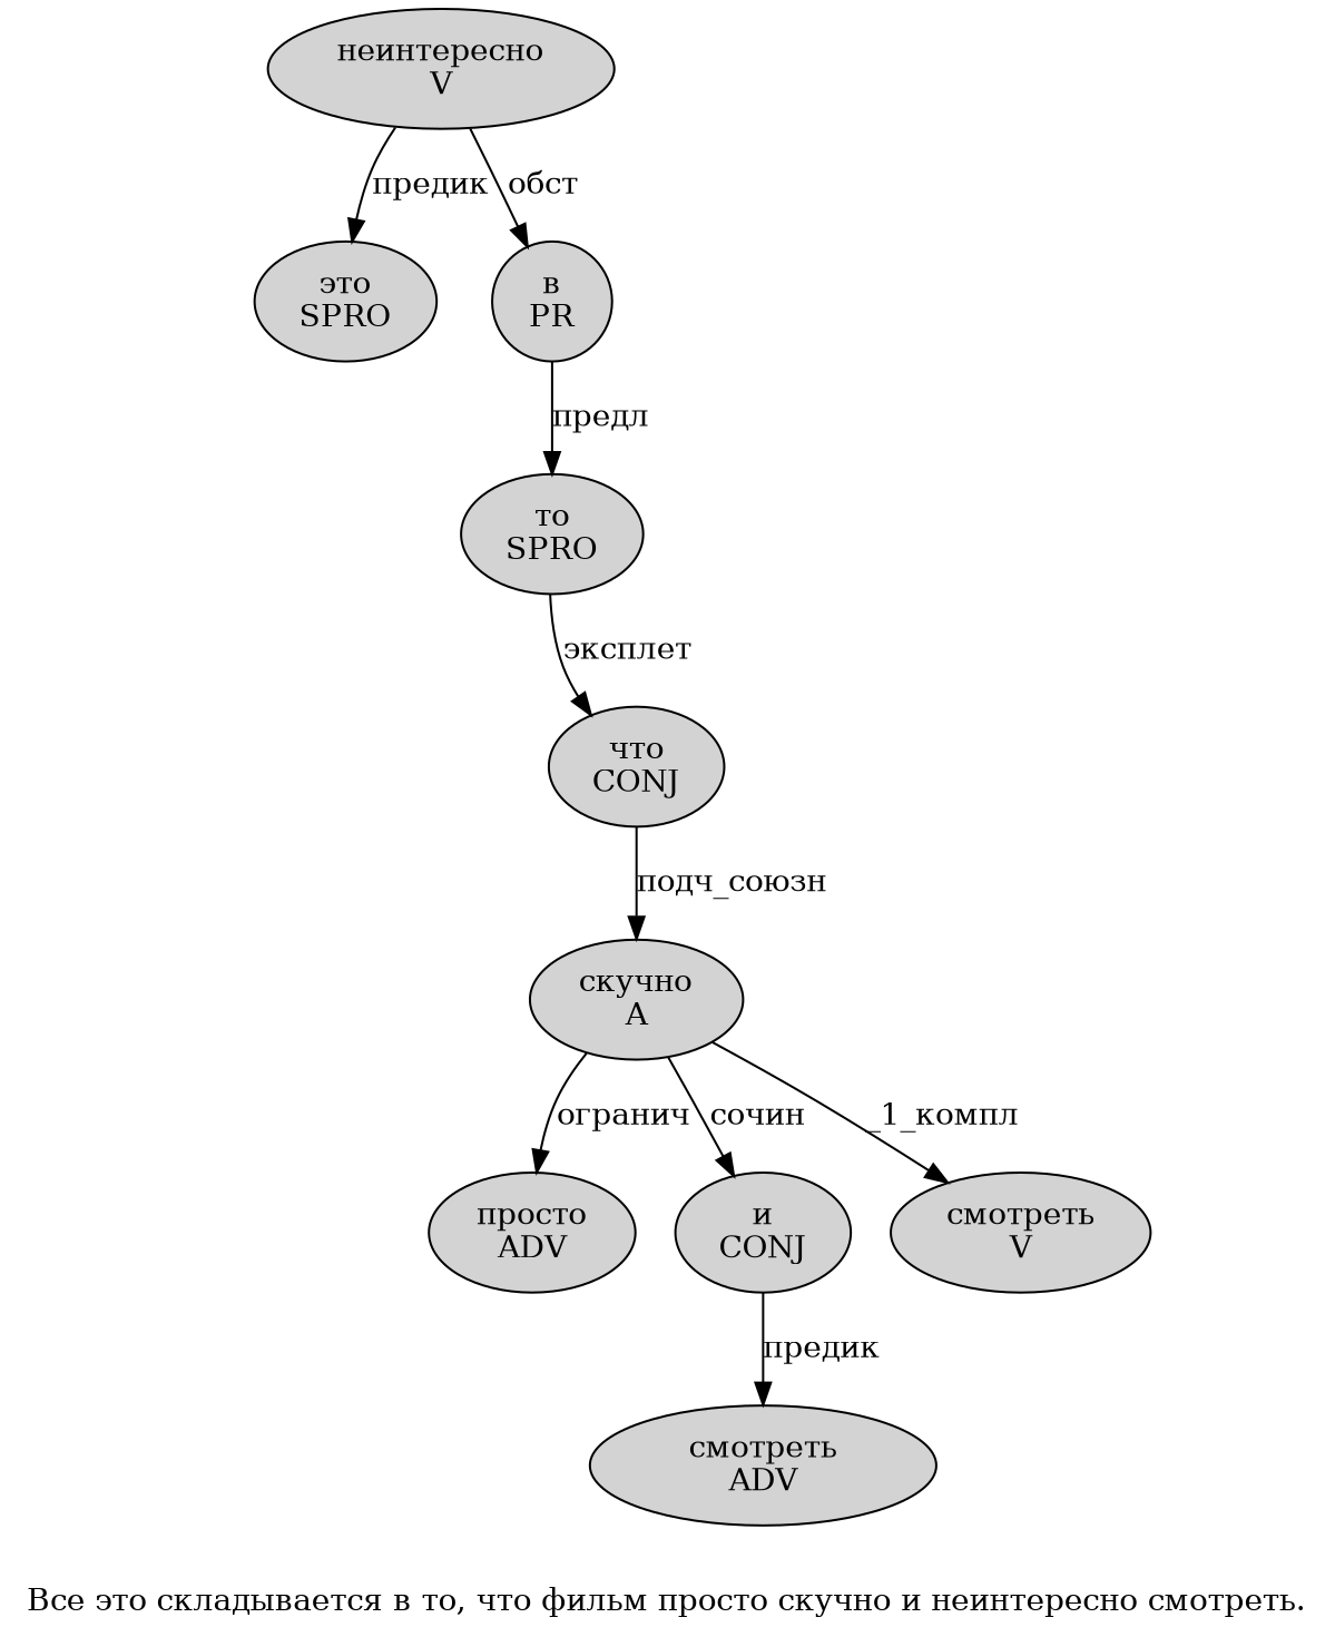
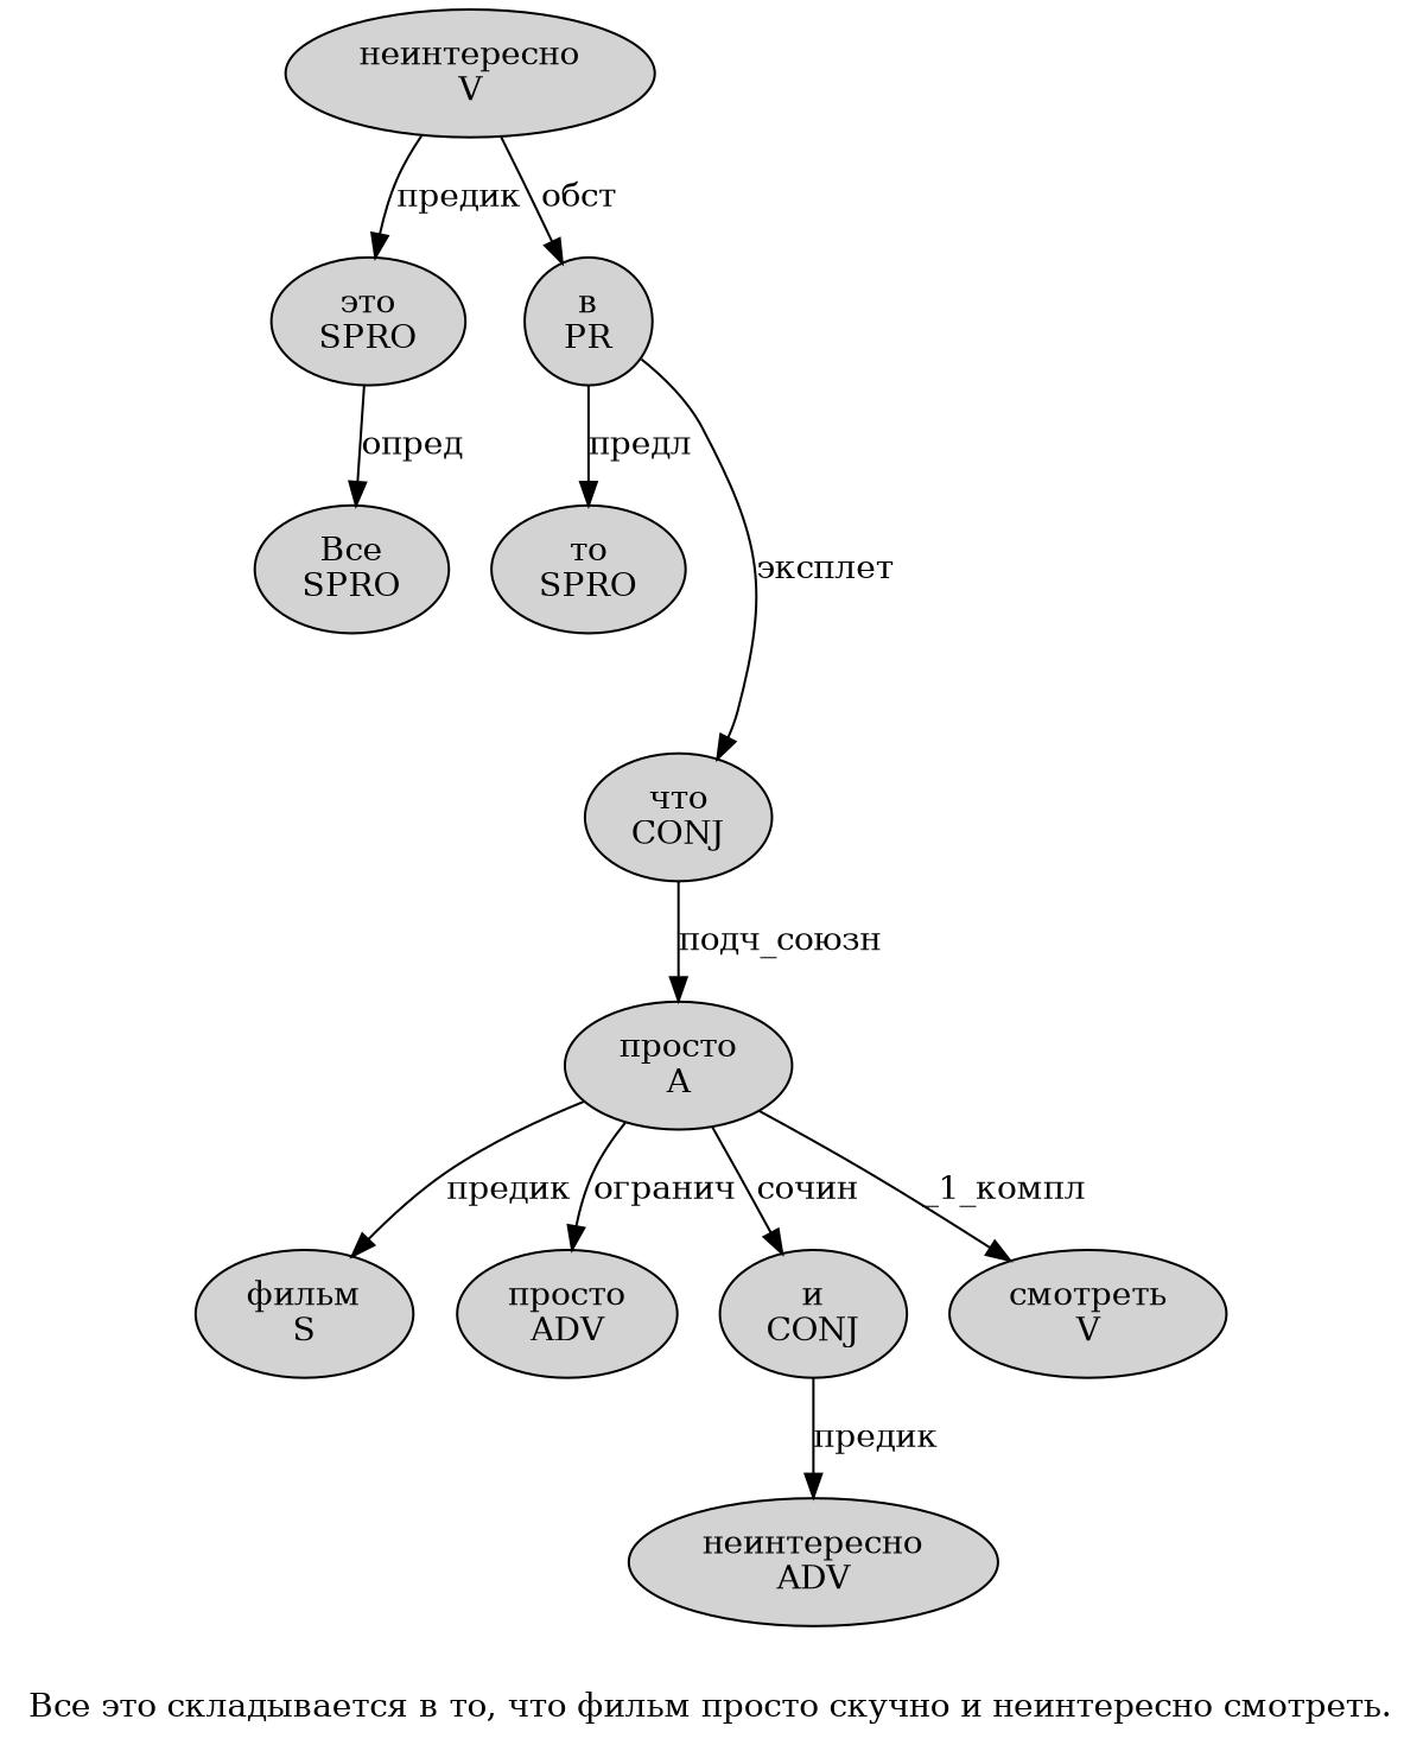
  digraph {
    label="Все это складывается в то, что фильм просто скучно и неинтересно смотреть."
    node [fillcolor=lightgray penwidth=1 shape=ellipse style=filled]
+   n1 [label="Все\nSPRO"]
    n2 [label="это\nSPRO"]
    n3 [label="неинтересно\nV"]
    n4 [label="в\nPR"]
    n5 [label="то\nSPRO"]
    n6 [label="что\nCONJ"]
-   n7 [label="скучно\nA"]
+   n7 [label="просто\nA"]
+   n8 [label="фильм\nS"]
    n9 [label="просто\nADV"]
    n10 [label="и\nCONJ"]
    n11 [label="смотреть\nV"]
-   n12 [label="смотреть\nADV"]
+   n12 [label="неинтересно\nADV"]
+   n2 -> n1 [label="опред"]
    n3 -> n2 [label="предик"]
    n3 -> n4 [label="обст"]
    n4 -> n5 [label="предл"]
-   n5 -> n6 [label="эксплет"]
+   n4 -> n6 [label="эксплет"]
    n6 -> n7 [label="подч_союзн"]
+   n7 -> n8 [label="предик"]
    n7 -> n9 [label="огранич"]
    n7 -> n10 [label="сочин"]
    n7 -> n11 [label="_1_компл"]
    n10 -> n12 [label="предик"]
  }
